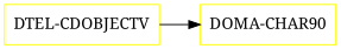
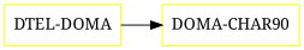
  digraph {
    rankdir=LR
    fontname="Noto Serif"
    node [color=yellow shape=box fontname="Noto Serif"]
-   "DTEL-CDOBJECTV"
+   "DTEL-CDOBJECTV" [label="DTEL-DOMA"]
    "DOMA-CHAR90"
    "DTEL-CDOBJECTV" -> "DOMA-CHAR90" [fontname="Noto Serif"]
  }
